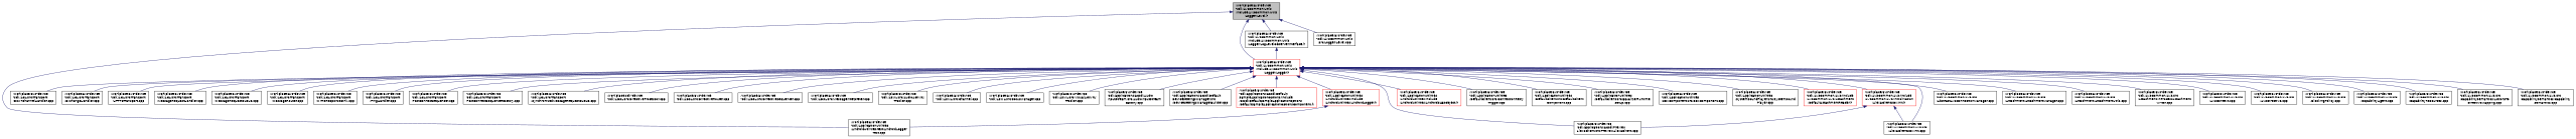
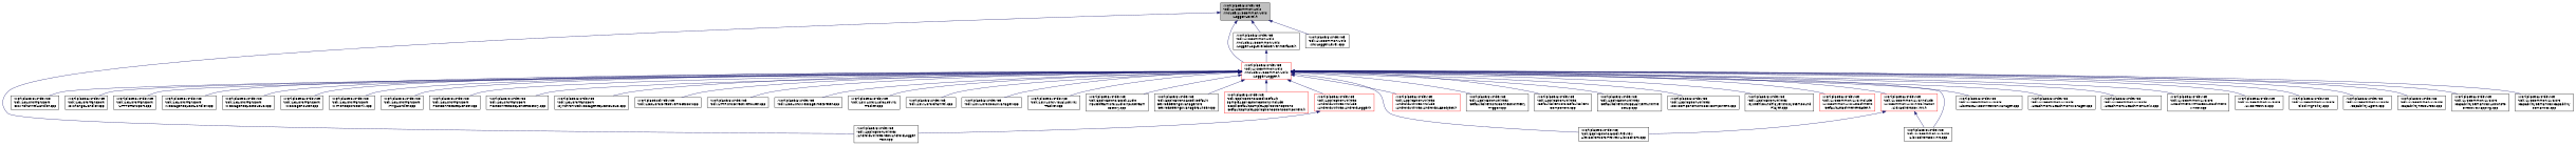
  digraph {
    node [color=black fillcolor=white fontname=Helvetica fontsize=10 shape=record style=filled]
    edge [color=midnightblue dir=back fontname=Helvetica fontsize=10 labelfontname=Helvetica labelfontsize=10 style=solid]
    n1 [fillcolor=grey75 fontcolor=black height=0.2 label="/workplace/avs-device\l-sdk/AVSCommon/Utils\l/include/AVSCommon/Utils\l/Logger/Level.h" width=0.4]
    n2 [height=0.2 label="/workplace/avs-device\l-sdk/ApplicationUtilities\l/AndroidUtilities/test/AndroidLogger\lTest.cpp" width=0.4]
    n3 [color=red height=0.2 label="/workplace/avs-device\l-sdk/AVSCommon/Utils\l/include/AVSCommon/Utils\l/Logger/Logger.h" width=0.4]
    n4 [height=0.2 label="/workplace/avs-device\l-sdk/AVSCommon/Utils\l/include/AVSCommon/Utils\l/Logger/LogLevelObserverInterface.h" width=0.4]
    n5 [height=0.2 label="/workplace/avs-device\l-sdk/AVSCommon/Utils\l/src/Logger/Level.cpp" width=0.4]
    n6 [height=0.2 label="/workplace/avs-device\l-sdk/ACL/src/Transport\l/DownchannelHandler.cpp" width=0.4]
    n7 [height=0.2 label="/workplace/avs-device\l-sdk/ACL/src/Transport\l/ExchangeHandler.cpp" width=0.4]
    n8 [height=0.2 label="/workplace/avs-device\l-sdk/ACL/src/Transport\l/HTTP2Transport.cpp" width=0.4]
    n9 [height=0.2 label="/workplace/avs-device\l-sdk/ACL/src/Transport\l/MessageRequestHandler.cpp" width=0.4]
    n10 [height=0.2 label="/workplace/avs-device\l-sdk/ACL/src/Transport\l/MessageRequestQueue.cpp" width=0.4]
    n11 [height=0.2 label="/workplace/avs-device\l-sdk/ACL/src/Transport\l/MessageRouter.cpp" width=0.4]
    n12 [height=0.2 label="/workplace/avs-device\l-sdk/ACL/src/Transport\l/MimeResponseSink.cpp" width=0.4]
    n13 [height=0.2 label="/workplace/avs-device\l-sdk/ACL/src/Transport\l/PingHandler.cpp" width=0.4]
    n14 [height=0.2 label="/workplace/avs-device\l-sdk/ACL/src/Transport\l/PostConnectSequencer.cpp" width=0.4]
    n15 [height=0.2 label="/workplace/avs-device\l-sdk/ACL/src/Transport\l/PostConnectSequencerFactory.cpp" width=0.4]
    n16 [height=0.2 label="/workplace/avs-device\l-sdk/ACL/src/Transport\l/SynchronizedMessageRequestQueue.cpp" width=0.4]
    n17 [height=0.2 label="/workplace/sdk-device\l-sdk/ADSL/src/DirectiveProcessor.cpp" width=0.4]
-   n18 [height=0.2 label="/workplace/avs-device\l-sdk/ADSL/src/DirectiveRouter.cpp" width=0.4]
-   n19 [height=0.2 label="/workplace/avs-device\l-sdk/ADSL/src/DirectiveSequencer.cpp" width=0.4]
+   n18 [height=0.2 label="/workplace/avs-device\l-sdk/HTTP/src/DirectiveRouter.cpp" width=0.4]
    n20 [height=0.2 label="/workplace/avs-device\l-sdk/ADSL/src/MessageInterpreter.cpp" width=0.4]
    n21 [height=0.2 label="/workplace/avs-device\l-sdk/AFML/src/AudioActivity\lTracker.cpp" width=0.4]
    n22 [height=0.2 label="/workplace/avs-device\l-sdk/AFML/src/Channel.cpp" width=0.4]
    n23 [height=0.2 label="/workplace/avs-device\l-sdk/AFML/src/FocusManager.cpp" width=0.4]
    n24 [height=0.2 label="/workplace/avs-device\l-sdk/AFML/src/VisualActivity\lTracker.cpp" width=0.4]
    n25 [height=0.2 label="/workplace/avs-device\l-sdk/applications/acsdkAudio\lInputStream/src/AudioInputStream\lFactory.cpp" width=0.4]
    n26 [height=0.2 label="/workplace/avs-device\l-sdk/applications/acsdkDefault\lDeviceSettingsManager/src\l/DeviceSettingsManagerBuilder.cpp" width=0.4]
    n27 [color=red height=0.2 label="/workplace/avs-device\l-sdk/applications/acsdkDefault\lSampleApplicationOptions/include\l/acsdkDefaultSampleApplicationOptions\l/DefaultSampleApplicationOptionsComponent.h" width=0.4]
    n28 [height=0.2 label="/workplace/avs-device\l-sdk/applications/acsdkPreview\lAlexaClient/src/PreviewAlexaClient.cpp" width=0.4]
    n29 [color=red height=0.2 label="/workplace/avs-device\l-sdk/ApplicationUtilities\l/AndroidUtilities/include\l/AndroidUtilities/AndroidLogger.h" width=0.4]
    n30 [color=red height=0.2 label="/workplace/avs-device\l-sdk/ApplicationUtilities\l/AndroidUtilities/include\l/AndroidUtilities/AndroidSLESObject.h" width=0.4]
    n31 [height=0.2 label="/workplace/avs-device\l-sdk/ApplicationUtilities\l/DefaultClient/src/ConnectionRetry\lTrigger.cpp" width=0.4]
    n32 [height=0.2 label="/workplace/avs-device\l-sdk/ApplicationUtilities\l/DefaultClient/src/DefaultClient\lComponent.cpp" width=0.4]
    n33 [height=0.2 label="/workplace/avs-device\l-sdk/ApplicationUtilities\l/DefaultClient/src/EqualizerRuntime\lSetup.cpp" width=0.4]
    n34 [height=0.2 label="/workplace/avs-device\l-sdk/ApplicationUtilities\l/SDKComponent/src/SDKComponent.cpp" width=0.4]
    n35 [height=0.2 label="/workplace/avs-device\l-sdk/ApplicationUtilities\l/SystemSoundPlayer/src/SystemSound\lPlayer.cpp" width=0.4]
    n36 [color=red height=0.2 label="/workplace/avs-device\l-sdk/AVSCommon/AVS/include\l/AVSCommon/AVS/Attachment\l/DefaultAttachmentReader.h" width=0.4]
    n37 [color=red height=0.2 label="/workplace/avs-device\l-sdk/AVSCommon/AVS/include\l/AVSCommon/AVS/Initialization\l/AlexaClientSDKInit.h" width=0.4]
    n38 [height=0.2 label="/workplace/avs-device\l-sdk/AVSCommon/AVS/src\l/AlexaClientSDKInit.cpp" width=0.4]
    n39 [height=0.2 label="/workplace/avs-device\l-sdk/AVSCommon/AVS/src\l/AbstractAVSConnectionManager.cpp" width=0.4]
    n40 [height=0.2 label="/workplace/avs-device\l-sdk/AVSCommon/AVS/src\l/Attachment/AttachmentManager.cpp" width=0.4]
    n41 [height=0.2 label="/workplace/avs-device\l-sdk/AVSCommon/AVS/src\l/Attachment/AttachmentUtils.cpp" width=0.4]
    n42 [height=0.2 label="/workplace/avs-device\l-sdk/AVSCommon/AVS/src\l/Attachment/InProcessAttachment\lWriter.cpp" width=0.4]
-   n43 [height=0.2 label="/workplace/avs-device\l-sdk/AVSCommon/AVS/src\l/AVSContext.cpp" width=0.4]
    n44 [height=0.2 label="/workplace/avs-device\l-sdk/AVSCommon/AVS/src\l/AVSDirective.cpp" width=0.4]
    n45 [height=0.2 label="/workplace/avs-device\l-sdk/AVSCommon/AVS/src\l/BlockingPolicy.cpp" width=0.4]
    n46 [height=0.2 label="/workplace/avs-device\l-sdk/AVSCommon/AVS/src\l/CapabilityAgent.cpp" width=0.4]
    n47 [height=0.2 label="/workplace/avs-device\l-sdk/AVSCommon/AVS/src\l/CapabilityResources.cpp" width=0.4]
    n48 [height=0.2 label="/workplace/avs-device\l-sdk/AVSCommon/AVS/src\l/CapabilitySemantics/ActionsTo\lDirectiveMapping.cpp" width=0.4]
    n49 [height=0.2 label="/workplace/avs-device\l-sdk/AVSCommon/AVS/src\l/CapabilitySemantics/Capability\lSemantics.cpp" width=0.4]
    n1 -> n2
    n1 -> n3
    n1 -> n4
    n1 -> n5
    n3 -> n6
    n3 -> n7
    n3 -> n8
    n3 -> n9
    n3 -> n10
    n3 -> n11
    n3 -> n12
    n3 -> n13
    n3 -> n14
    n3 -> n15
    n3 -> n16
    n3 -> n17
    n3 -> n18
-   n3 -> n19
    n3 -> n20
    n3 -> n21
    n3 -> n22
    n3 -> n23
    n3 -> n24
    n3 -> n25
    n3 -> n26
    n3 -> n27
    n3 -> n28
    n3 -> n29
    n3 -> n30
    n3 -> n31
    n3 -> n32
    n3 -> n33
    n3 -> n34
    n3 -> n35
    n3 -> n36
    n3 -> n37
    n3 -> n38
    n3 -> n39
    n3 -> n40
    n3 -> n41
    n3 -> n42
-   n3 -> n43
    n3 -> n44
    n3 -> n45
    n3 -> n46
    n3 -> n47
    n3 -> n48
    n3 -> n49
    n4 -> n3
    n29 -> n2
    n37 -> n28
    n37 -> n38
  }
